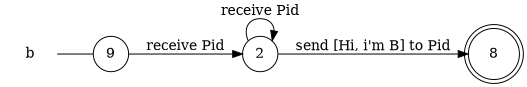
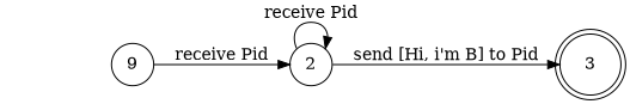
  digraph {
    rankdir=LR
    node [shape=circle]
-   n1 [label=b shape=plaintext]
    n2 [label=9]
    n3 [label=2]
-   n4 [label=8 shape=doublecircle]
-   n1 -> n2 [arrowhead=none]
+   n4 [label=3 shape=doublecircle]
    n2 -> n3 [label="receive Pid"]
    n3 -> n3 [label="receive Pid"]
    n3 -> n4 [label="send [Hi, i'm B] to Pid"]
  }
